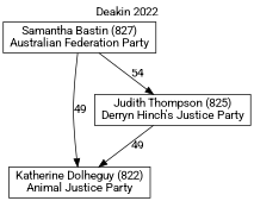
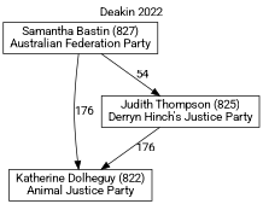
  digraph {
    fontname=Roboto
    label="Deakin 2022"
    labelloc=t
    mclimit=10
    node [fontname=Roboto shape=box]
    edge [fontname=Roboto]
    n1 [label="Katherine Dolheguy (822)\nAnimal Justice Party"]
    n2 [label="Samantha Bastin (827)\nAustralian Federation Party"]
    n3 [label="Judith Thompson (825)\nDerryn Hinch's Justice Party"]
-   n2 -> n1 [label=49]
+   n2 -> n1 [label=176]
    n2 -> n3 [label=54]
-   n3 -> n1 [label=49]
+   n3 -> n1 [label=176]
  }
